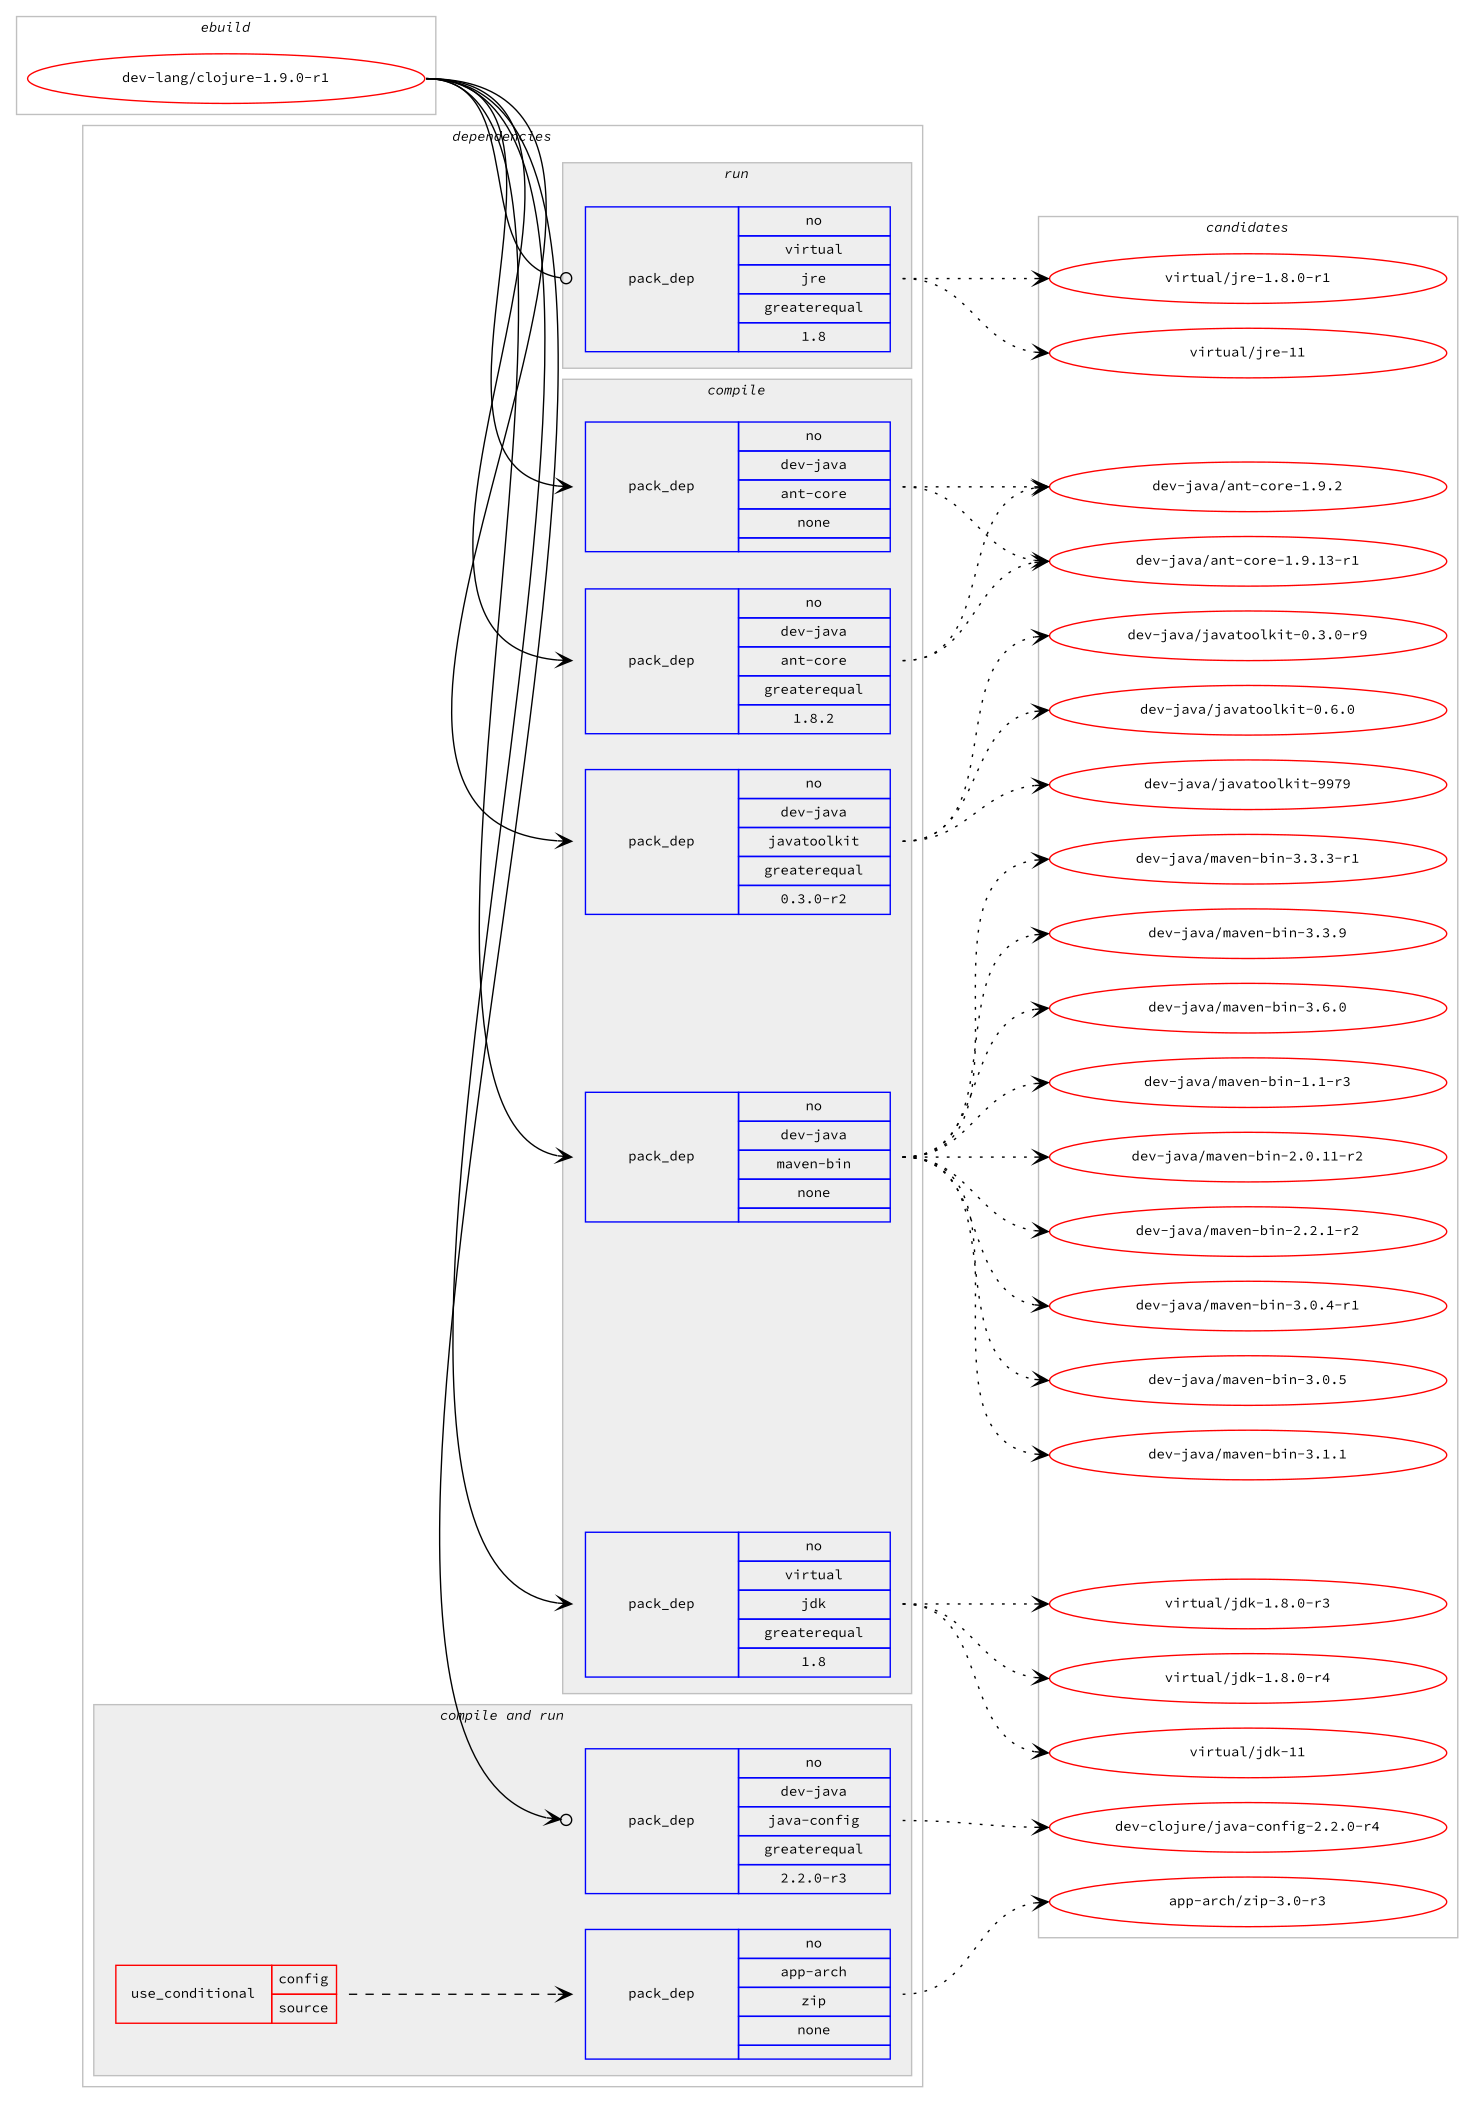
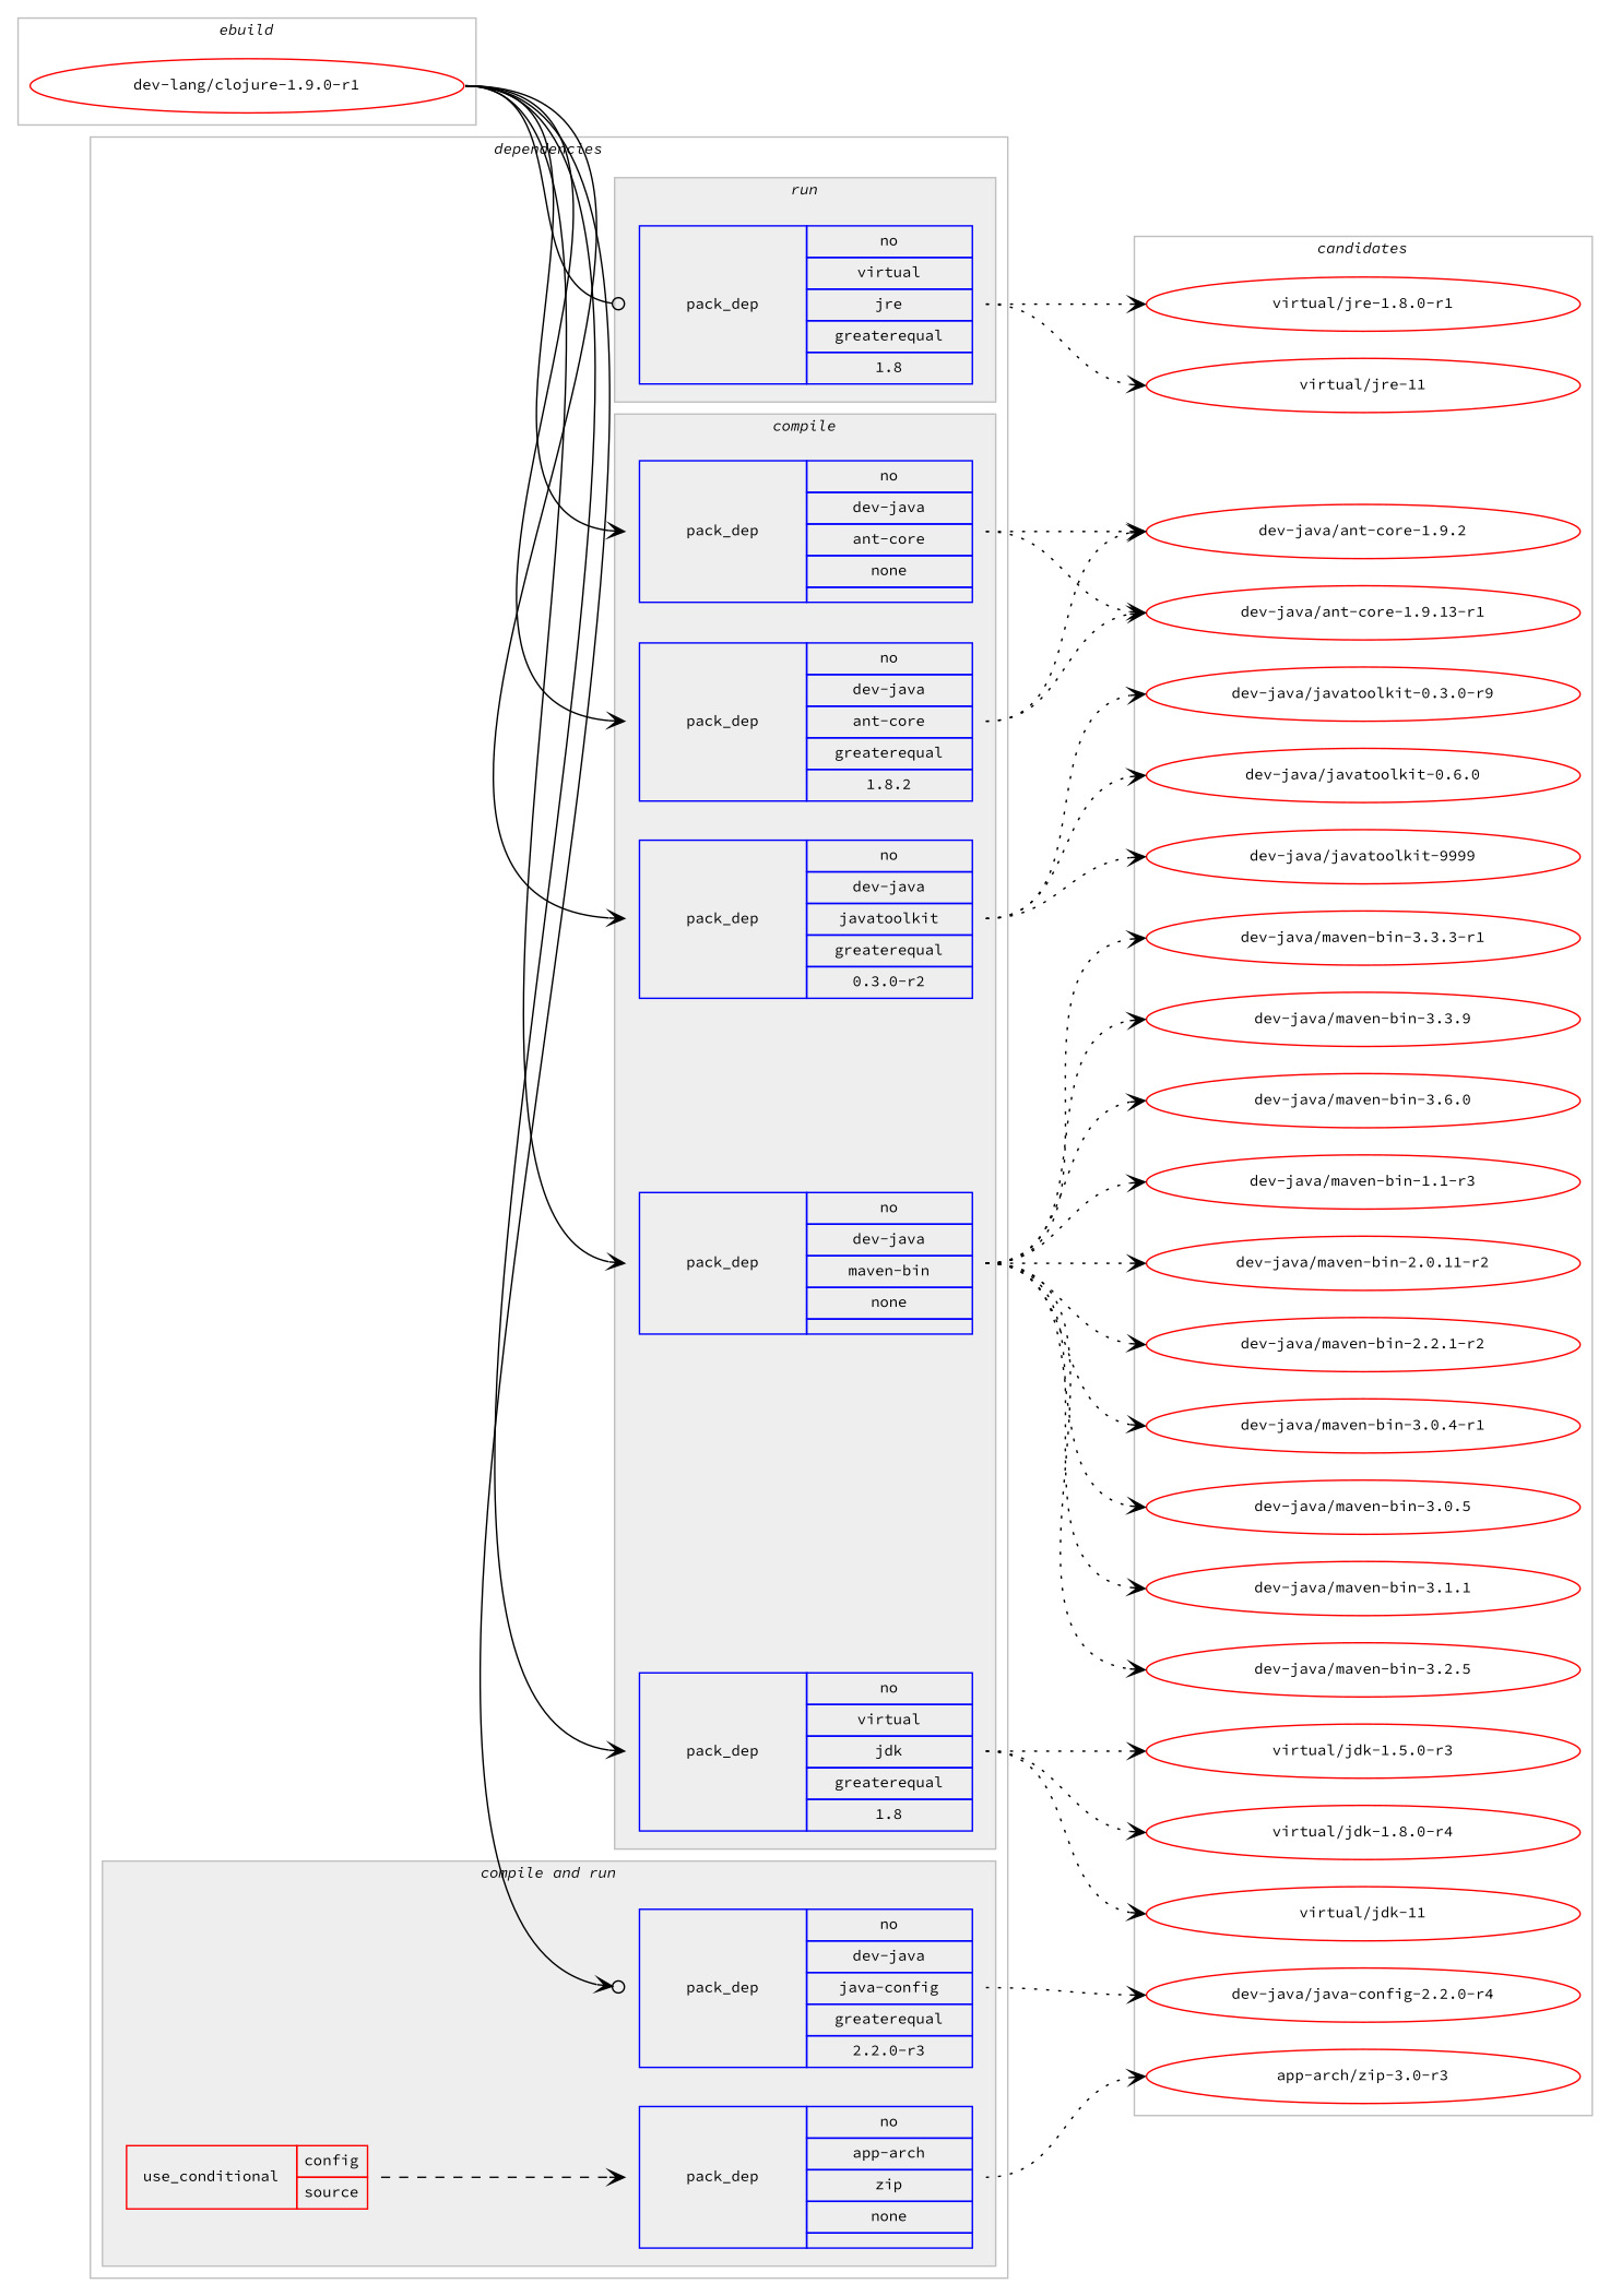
  digraph {
    compound=true
    concentrate=true
    fontname="Source Code Pro"
    fontsize=10
    newrank=true
    rankdir=LR
    ranksep=1.5
    node [color=red fontname="Source Code Pro" fontsize=10]
    edge [arrowhead=vee fontname="Source Code Pro" headport=w style=dotted tailport=e weight=100]
    n1 [label="dev-lang/clojure-1.9.0-r1" width=4]
    n2 [color=blue label=<<TABLE BORDER="0" CELLBORDER="1" CELLSPACING="0" CELLPADDING="4" WIDTH="220"><TR><TD ROWSPAN="6" CELLPADDING="30">pack_dep</TD></TR><TR><TD WIDTH="110">no</TD></TR><TR><TD>dev-java</TD></TR><TR><TD>javatoolkit</TD></TR><TR><TD>greaterequal</TD></TR><TR><TD>0.3.0-r2</TD></TR></TABLE>> shape=none]
    n3 [color=blue label=<<TABLE BORDER="0" CELLBORDER="1" CELLSPACING="0" CELLPADDING="4" WIDTH="220"><TR><TD ROWSPAN="6" CELLPADDING="30">pack_dep</TD></TR><TR><TD WIDTH="110">no</TD></TR><TR><TD>dev-java</TD></TR><TR><TD>ant-core</TD></TR><TR><TD>greaterequal</TD></TR><TR><TD>1.8.2</TD></TR></TABLE>> shape=none]
    n4 [color=blue label=<<TABLE BORDER="0" CELLBORDER="1" CELLSPACING="0" CELLPADDING="4" WIDTH="220"><TR><TD ROWSPAN="6" CELLPADDING="30">pack_dep</TD></TR><TR><TD WIDTH="110">no</TD></TR><TR><TD>dev-java</TD></TR><TR><TD>ant-core</TD></TR><TR><TD>none</TD></TR><TR><TD></TD></TR></TABLE>> shape=none]
    n5 [color=blue label=<<TABLE BORDER="0" CELLBORDER="1" CELLSPACING="0" CELLPADDING="4" WIDTH="220"><TR><TD ROWSPAN="6" CELLPADDING="30">pack_dep</TD></TR><TR><TD WIDTH="110">no</TD></TR><TR><TD>dev-java</TD></TR><TR><TD>maven-bin</TD></TR><TR><TD>none</TD></TR><TR><TD></TD></TR></TABLE>> shape=none]
    n6 [color=blue label=<<TABLE BORDER="0" CELLBORDER="1" CELLSPACING="0" CELLPADDING="4" WIDTH="220"><TR><TD ROWSPAN="6" CELLPADDING="30">pack_dep</TD></TR><TR><TD WIDTH="110">no</TD></TR><TR><TD>virtual</TD></TR><TR><TD>jdk</TD></TR><TR><TD>greaterequal</TD></TR><TR><TD>1.8</TD></TR></TABLE>> shape=none]
    n7 [color=blue label=<<TABLE BORDER="0" CELLBORDER="1" CELLSPACING="0" CELLPADDING="4" WIDTH="220"><TR><TD ROWSPAN="6" CELLPADDING="30">pack_dep</TD></TR><TR><TD WIDTH="110">no</TD></TR><TR><TD>app-arch</TD></TR><TR><TD>zip</TD></TR><TR><TD>none</TD></TR><TR><TD></TD></TR></TABLE>> shape=none]
    n8 [label=<<TABLE BORDER="0" CELLBORDER="1" CELLSPACING="0" CELLPADDING="4"><TR><TD ROWSPAN="3" CELLPADDING="10">use_conditional</TD></TR><TR><TD>config</TD></TR><TR><TD>source</TD></TR></TABLE>> shape=none]
    n9 [color=blue label=<<TABLE BORDER="0" CELLBORDER="1" CELLSPACING="0" CELLPADDING="4" WIDTH="220"><TR><TD ROWSPAN="6" CELLPADDING="30">pack_dep</TD></TR><TR><TD WIDTH="110">no</TD></TR><TR><TD>dev-java</TD></TR><TR><TD>java-config</TD></TR><TR><TD>greaterequal</TD></TR><TR><TD>2.2.0-r3</TD></TR></TABLE>> shape=none]
    n10 [color=blue label=<<TABLE BORDER="0" CELLBORDER="1" CELLSPACING="0" CELLPADDING="4" WIDTH="220"><TR><TD ROWSPAN="6" CELLPADDING="30">pack_dep</TD></TR><TR><TD WIDTH="110">no</TD></TR><TR><TD>virtual</TD></TR><TR><TD>jre</TD></TR><TR><TD>greaterequal</TD></TR><TR><TD>1.8</TD></TR></TABLE>> shape=none]
    n11 [label="dev-java/ant-core-1.9.13-r1" width=4]
    n12 [label="dev-java/ant-core-1.9.2" width=4]
    n13 [label="dev-java/javatoolkit-0.3.0-r9" width=4]
    n14 [label="dev-java/javatoolkit-0.6.0" width=4]
-   n15 [label="dev-java/javatoolkit-9979" width=4]
+   n15 [label="dev-java/javatoolkit-9999" width=4]
    n16 [label="dev-java/maven-bin-1.1-r3" width=4]
    n17 [label="dev-java/maven-bin-2.0.11-r2" width=4]
    n18 [label="dev-java/maven-bin-2.2.1-r2" width=4]
    n19 [label="dev-java/maven-bin-3.0.4-r1" width=4]
    n20 [label="dev-java/maven-bin-3.0.5" width=4]
    n21 [label="dev-java/maven-bin-3.1.1" width=4]
+   n22 [label="dev-java/maven-bin-3.2.5" width=4]
    n23 [label="dev-java/maven-bin-3.3.3-r1" width=4]
    n24 [label="dev-java/maven-bin-3.3.9" width=4]
    n25 [label="dev-java/maven-bin-3.6.0" width=4]
-   n26 [label="virtual/jdk-1.8.0-r3" width=4]
+   n26 [label="virtual/jdk-1.5.0-r3" width=4]
    n27 [label="virtual/jdk-1.8.0-r4" width=4]
    n28 [label="virtual/jdk-11" width=4]
    n29 [label="app-arch/zip-3.0-r3" width=4]
-   n30 [label="dev-clojure/java-config-2.2.0-r4" width=4]
+   n30 [label="dev-java/java-config-2.2.0-r4" width=4]
    n31 [label="virtual/jre-1.8.0-r1" width=4]
    n32 [label="virtual/jre-11" width=4]
    subgraph cluster_1 {
      color=gray
      label=<<i>ebuild</i>>
      rank=same
      n1
    }
    subgraph cluster_2 {
      color=gray
      label=<<i>dependencies</i>>
      subgraph cluster_3 {
        color=gray
        fillcolor="#eeeeee"
        label=<<i>compile</i>>
        style=filled
        subgraph sub_4 {
          color=gray
          fillcolor="#eeeeee"
          label=<<i>compile</i>>
          style=filled
          n2
        }
        subgraph sub_5 {
          color=gray
          fillcolor="#eeeeee"
          label=<<i>compile</i>>
          style=filled
          n3
        }
        subgraph sub_6 {
          color=gray
          fillcolor="#eeeeee"
          label=<<i>compile</i>>
          style=filled
          n4
        }
        subgraph sub_7 {
          color=gray
          fillcolor="#eeeeee"
          label=<<i>compile</i>>
          style=filled
          n5
        }
        subgraph sub_8 {
          color=gray
          fillcolor="#eeeeee"
          label=<<i>compile</i>>
          style=filled
          n6
        }
      }
      subgraph cluster_9 {
        color=gray
        fillcolor="#eeeeee"
        label=<<i>compile and run</i>>
        style=filled
        subgraph sub_10 {
          color=gray
          fillcolor="#eeeeee"
          label=<<i>compile and run</i>>
          style=filled
          n8
          subgraph sub_11 {
            color=gray
            fillcolor="#eeeeee"
            label=<<i>compile and run</i>>
            style=filled
            n7
          }
        }
        subgraph sub_12 {
          color=gray
          fillcolor="#eeeeee"
          label=<<i>compile and run</i>>
          style=filled
          n9
        }
      }
      subgraph cluster_13 {
        color=gray
        fillcolor="#eeeeee"
        label=<<i>run</i>>
        style=filled
        subgraph sub_14 {
          color=gray
          fillcolor="#eeeeee"
          label=<<i>run</i>>
          style=filled
          n10
        }
      }
    }
    subgraph cluster_15 {
      color=gray
      label=<<i>candidates</i>>
      rank=same
      subgraph sub_16 {
        color=black
        label=<<i>candidates</i>>
        nodesep=1
        rank=same
        n11
        n12
      }
      subgraph sub_17 {
        color=black
        label=<<i>candidates</i>>
        nodesep=1
        rank=same
        n11
        n12
      }
      subgraph sub_18 {
        color=black
        label=<<i>candidates</i>>
        nodesep=1
        rank=same
        n13
        n14
        n15
      }
      subgraph sub_19 {
        color=black
        label=<<i>candidates</i>>
        nodesep=1
        rank=same
        n16
        n17
        n18
        n19
        n20
        n21
+       n22
        n23
        n24
        n25
      }
      subgraph sub_20 {
        color=black
        label=<<i>candidates</i>>
        nodesep=1
        rank=same
        n26
        n27
        n28
      }
      subgraph sub_21 {
        color=black
        label=<<i>candidates</i>>
        nodesep=1
        rank=same
        n29
      }
      subgraph sub_22 {
        color=black
        label=<<i>candidates</i>>
        nodesep=1
        rank=same
        n30
      }
      subgraph sub_23 {
        color=black
        label=<<i>candidates</i>>
        nodesep=1
        rank=same
        n31
        n32
      }
    }
    n1 -> n2 [style=solid weight=20]
    n1 -> n3 [style=solid weight=20]
    n1 -> n4 [style=solid weight=20]
    n1 -> n5 [style=solid weight=20]
    n1 -> n6 [style=solid weight=20]
    n1 -> n9 [arrowhead=odotvee style=solid weight=20]
    n1 -> n10 [arrowhead=odot style=solid weight=20]
    n2 -> n13
    n2 -> n14
    n2 -> n15
    n3 -> n11
    n3 -> n12
    n4 -> n11
    n4 -> n12
    n5 -> n16
    n5 -> n17
    n5 -> n18
    n5 -> n19
    n5 -> n20
    n5 -> n21
+   n5 -> n22
    n5 -> n23
    n5 -> n24
    n5 -> n25
    n6 -> n26
    n6 -> n27
    n6 -> n28
    n7 -> n29
    n8 -> n7 [style=dashed weight=20]
    n9 -> n30
    n10 -> n31
    n10 -> n32
  }
